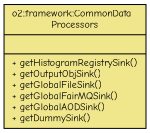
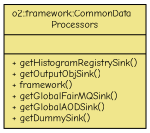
  digraph {
    fontname="Comic Neue"
-   n1 [color=black fillcolor=khaki fontcolor=black fontname="Comic Neue" fontsize=10 height=0.2 label="{o2::framework::CommonData\lProcessors\n||+ getHistogramRegistrySink()\l+ getOutputObjSink()\l+ getGlobalFileSink()\l+ getGlobalFairMQSink()\l+ getGlobalAODSink()\l+ getDummySink()\l}" shape=record style=filled width=0.4]
+   n1 [color=black fillcolor=khaki fontcolor=black fontname="Comic Neue" fontsize=10 height=0.2 label="{o2::framework::CommonData\lProcessors\n||+ getHistogramRegistrySink()\l+ getOutputObjSink()\l+ framework()\l+ getGlobalFairMQSink()\l+ getGlobalAODSink()\l+ getDummySink()\l}" shape=record style=filled width=0.4]
  }
